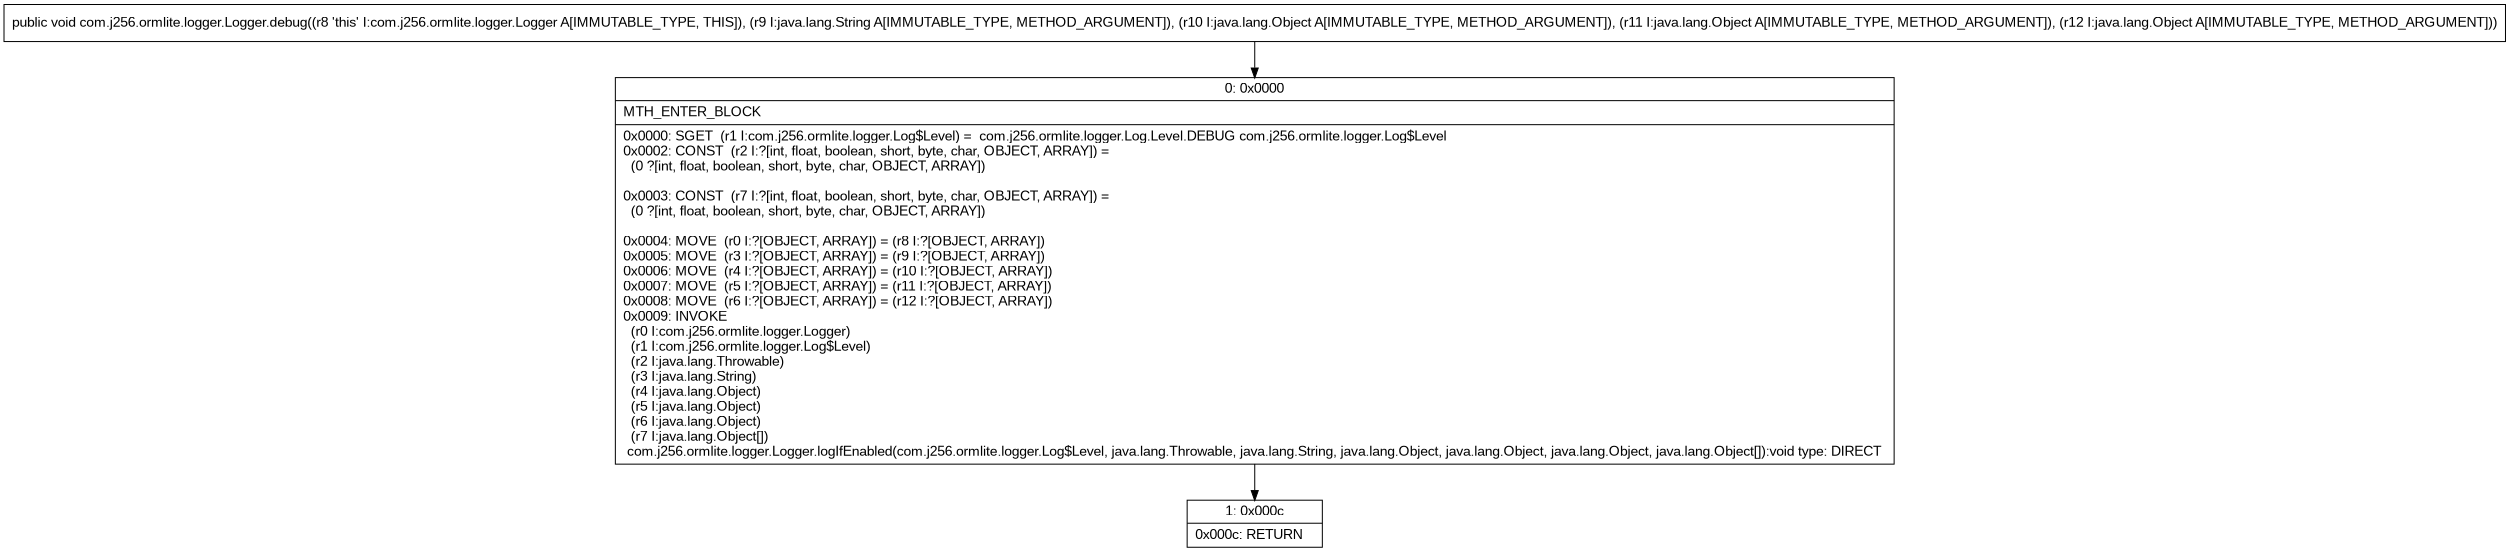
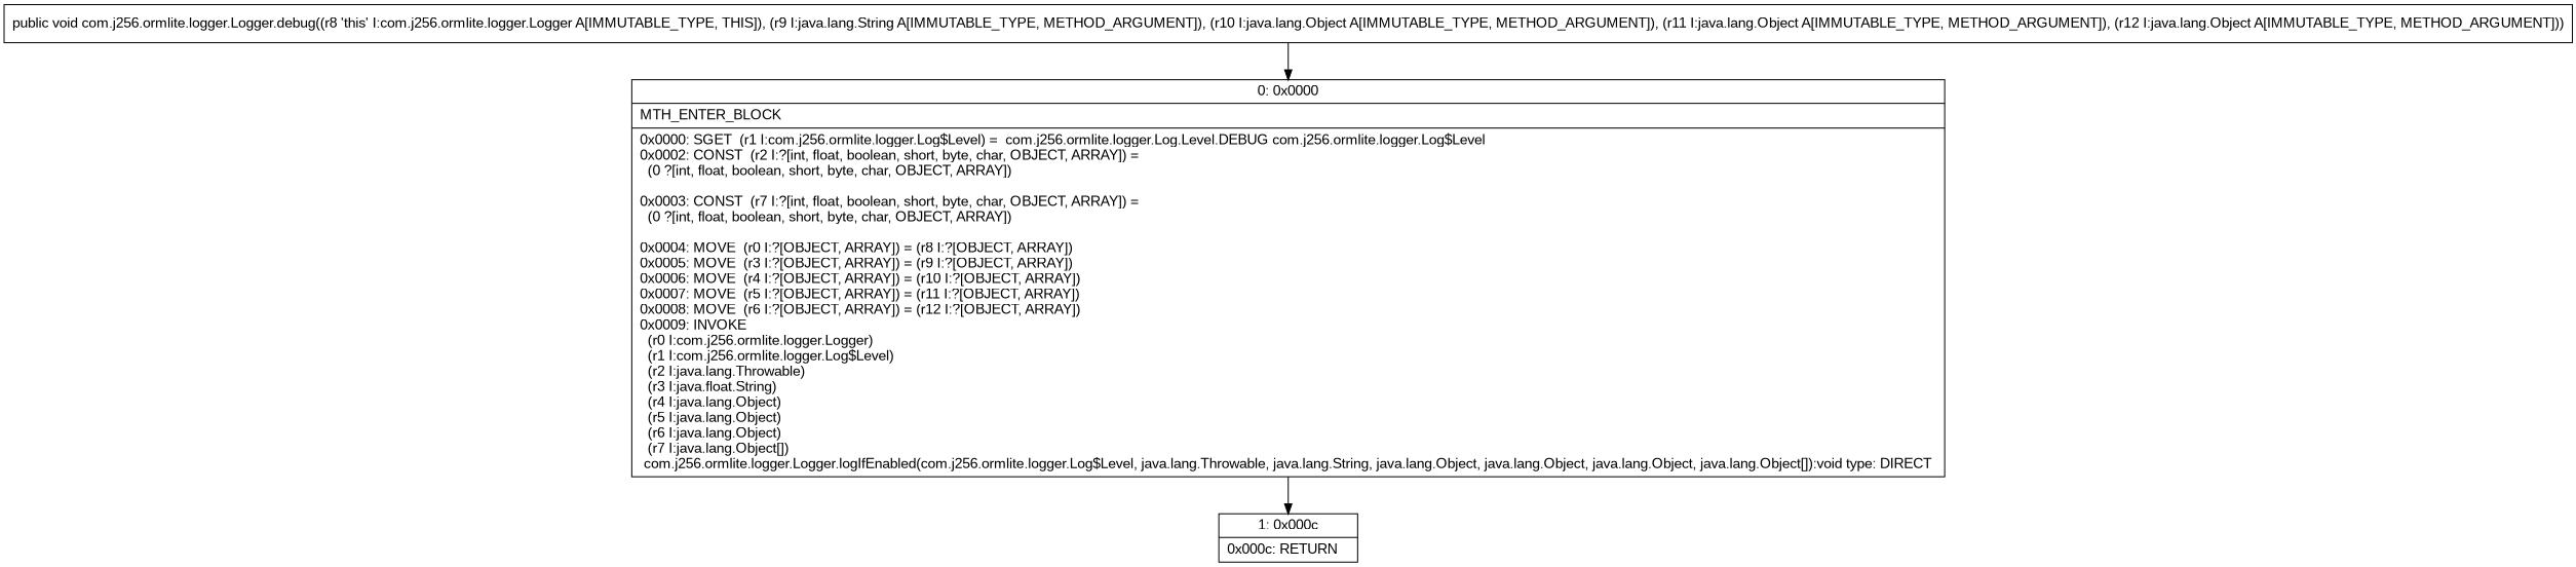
  digraph {
    fontname="Liberation Sans"
    node [shape=record fontname="Liberation Sans"]
    edge [fontname="Liberation Sans"]
-   n1 [label="{0\:\ 0x0000|MTH_ENTER_BLOCK\l|0x0000: SGET  (r1 I:com.j256.ormlite.logger.Log$Level) =  com.j256.ormlite.logger.Log.Level.DEBUG com.j256.ormlite.logger.Log$Level \l0x0002: CONST  (r2 I:?[int, float, boolean, short, byte, char, OBJECT, ARRAY]) = \l  (0 ?[int, float, boolean, short, byte, char, OBJECT, ARRAY])\l \l0x0003: CONST  (r7 I:?[int, float, boolean, short, byte, char, OBJECT, ARRAY]) = \l  (0 ?[int, float, boolean, short, byte, char, OBJECT, ARRAY])\l \l0x0004: MOVE  (r0 I:?[OBJECT, ARRAY]) = (r8 I:?[OBJECT, ARRAY]) \l0x0005: MOVE  (r3 I:?[OBJECT, ARRAY]) = (r9 I:?[OBJECT, ARRAY]) \l0x0006: MOVE  (r4 I:?[OBJECT, ARRAY]) = (r10 I:?[OBJECT, ARRAY]) \l0x0007: MOVE  (r5 I:?[OBJECT, ARRAY]) = (r11 I:?[OBJECT, ARRAY]) \l0x0008: MOVE  (r6 I:?[OBJECT, ARRAY]) = (r12 I:?[OBJECT, ARRAY]) \l0x0009: INVOKE  \l  (r0 I:com.j256.ormlite.logger.Logger)\l  (r1 I:com.j256.ormlite.logger.Log$Level)\l  (r2 I:java.lang.Throwable)\l  (r3 I:java.lang.String)\l  (r4 I:java.lang.Object)\l  (r5 I:java.lang.Object)\l  (r6 I:java.lang.Object)\l  (r7 I:java.lang.Object[])\l com.j256.ormlite.logger.Logger.logIfEnabled(com.j256.ormlite.logger.Log$Level, java.lang.Throwable, java.lang.String, java.lang.Object, java.lang.Object, java.lang.Object, java.lang.Object[]):void type: DIRECT \l}"]
+   n1 [label="{0\:\ 0x0000|MTH_ENTER_BLOCK\l|0x0000: SGET  (r1 I:com.j256.ormlite.logger.Log$Level) =  com.j256.ormlite.logger.Log.Level.DEBUG com.j256.ormlite.logger.Log$Level \l0x0002: CONST  (r2 I:?[int, float, boolean, short, byte, char, OBJECT, ARRAY]) = \l  (0 ?[int, float, boolean, short, byte, char, OBJECT, ARRAY])\l \l0x0003: CONST  (r7 I:?[int, float, boolean, short, byte, char, OBJECT, ARRAY]) = \l  (0 ?[int, float, boolean, short, byte, char, OBJECT, ARRAY])\l \l0x0004: MOVE  (r0 I:?[OBJECT, ARRAY]) = (r8 I:?[OBJECT, ARRAY]) \l0x0005: MOVE  (r3 I:?[OBJECT, ARRAY]) = (r9 I:?[OBJECT, ARRAY]) \l0x0006: MOVE  (r4 I:?[OBJECT, ARRAY]) = (r10 I:?[OBJECT, ARRAY]) \l0x0007: MOVE  (r5 I:?[OBJECT, ARRAY]) = (r11 I:?[OBJECT, ARRAY]) \l0x0008: MOVE  (r6 I:?[OBJECT, ARRAY]) = (r12 I:?[OBJECT, ARRAY]) \l0x0009: INVOKE  \l  (r0 I:com.j256.ormlite.logger.Logger)\l  (r1 I:com.j256.ormlite.logger.Log$Level)\l  (r2 I:java.lang.Throwable)\l  (r3 I:java.float.String)\l  (r4 I:java.lang.Object)\l  (r5 I:java.lang.Object)\l  (r6 I:java.lang.Object)\l  (r7 I:java.lang.Object[])\l com.j256.ormlite.logger.Logger.logIfEnabled(com.j256.ormlite.logger.Log$Level, java.lang.Throwable, java.lang.String, java.lang.Object, java.lang.Object, java.lang.Object, java.lang.Object[]):void type: DIRECT \l}"]
    n2 [label="{1\:\ 0x000c|0x000c: RETURN   \l}"]
    n3 [label="{public void com.j256.ormlite.logger.Logger.debug((r8 'this' I:com.j256.ormlite.logger.Logger A[IMMUTABLE_TYPE, THIS]), (r9 I:java.lang.String A[IMMUTABLE_TYPE, METHOD_ARGUMENT]), (r10 I:java.lang.Object A[IMMUTABLE_TYPE, METHOD_ARGUMENT]), (r11 I:java.lang.Object A[IMMUTABLE_TYPE, METHOD_ARGUMENT]), (r12 I:java.lang.Object A[IMMUTABLE_TYPE, METHOD_ARGUMENT])) }"]
    n1 -> n2
    n3 -> n1
  }
